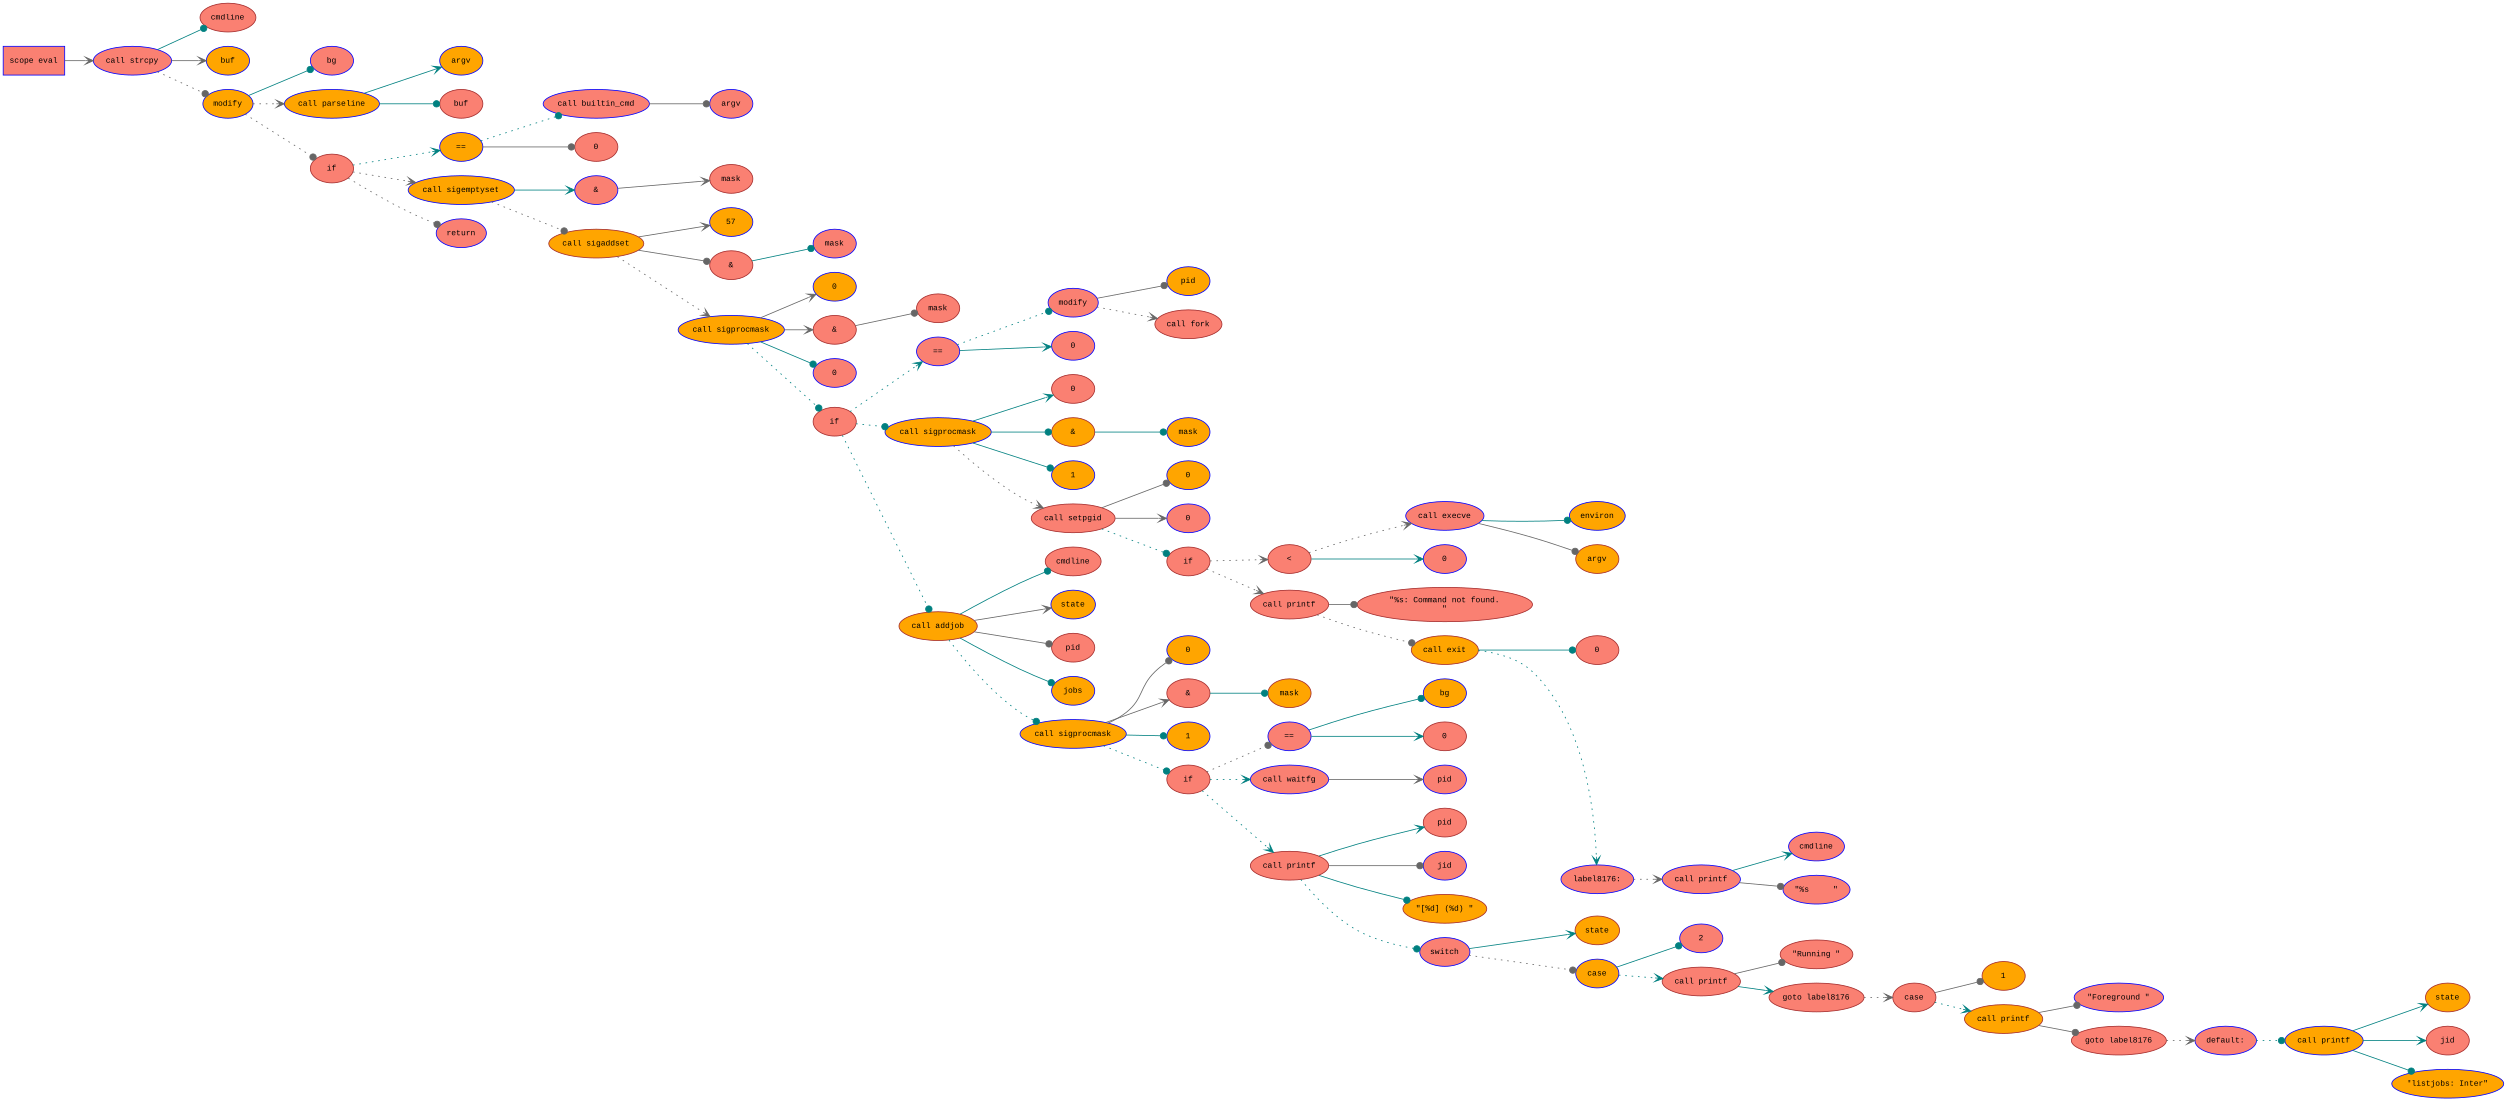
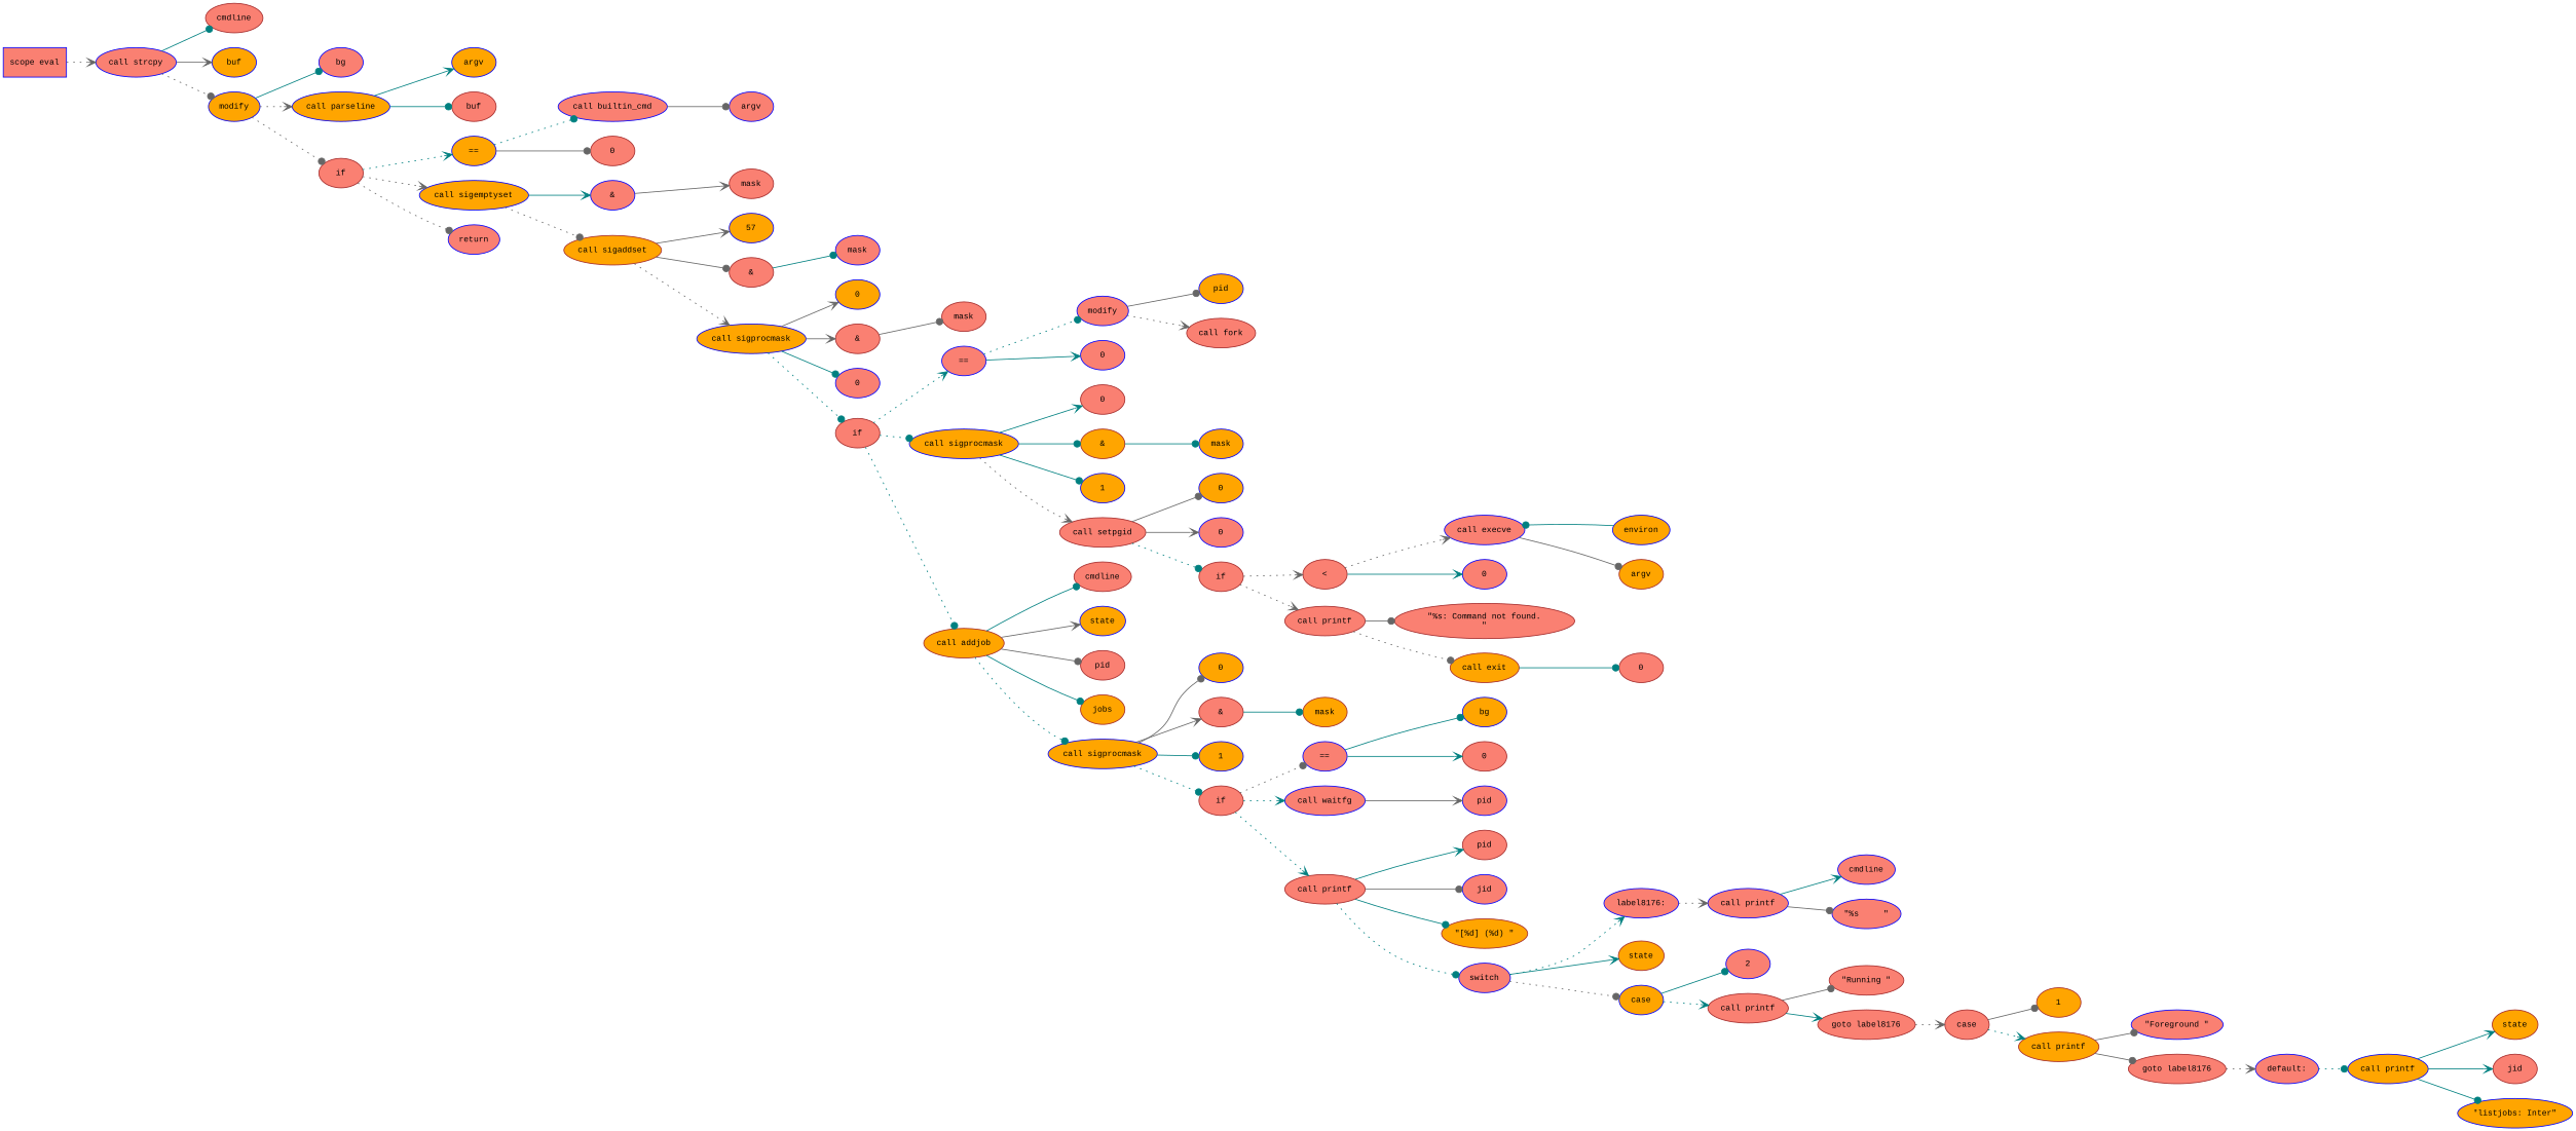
  digraph {
    fontname="Times New Roman"
    fontsize=10
    rankdir=LR
    node [color=blue fillcolor=salmon fontname="Courier New" fontsize=10 shape=ellipse style=filled]
    edge [arrowhead=dot color=teal fontname="Times New Roman" fontsize=10]
    n1 [label="scope eval" shape=box]
    n2 [label="call strcpy"]
    n3 [color=brown label=cmdline]
    n4 [fillcolor=orange label=buf]
    n5 [fillcolor=orange label=modify]
    n6 [label=bg]
    n7 [fillcolor=orange label="call parseline"]
    n8 [color=brown label=if]
    n9 [fillcolor=orange label=argv]
    n10 [color=brown label=buf]
    n11 [fillcolor=orange label="=="]
    n12 [fillcolor=orange label="call sigemptyset"]
    n13 [label=return]
    n14 [label="call builtin_cmd"]
    n15 [color=brown label=0]
    n16 [label="&"]
    n17 [color=brown fillcolor=orange label="call sigaddset"]
    n18 [label=argv]
    n19 [color=brown label=mask]
    n20 [fillcolor=orange label=57]
    n21 [color=brown label="&"]
    n22 [fillcolor=orange label="call sigprocmask"]
    n23 [label=mask]
    n24 [fillcolor=orange label=0]
    n25 [color=brown label="&"]
    n26 [label=0]
    n27 [color=brown label=if]
    n28 [color=brown label=mask]
    n29 [label="=="]
    n30 [fillcolor=orange label="call sigprocmask"]
    n31 [color=brown fillcolor=orange label="call addjob"]
    n32 [label=modify]
    n33 [label=0]
    n34 [color=brown label=0]
    n35 [color=brown fillcolor=orange label="&"]
    n36 [fillcolor=orange label=1]
    n37 [color=brown label="call setpgid"]
    n38 [color=brown label=cmdline]
    n39 [fillcolor=orange label=state]
    n40 [color=brown label=pid]
-   n41 [fillcolor=orange label=jobs]
+   n41 [color=brown fillcolor=orange label=jobs]
    n42 [fillcolor=orange label="call sigprocmask"]
    n43 [fillcolor=orange label=pid]
    n44 [color=brown label="call fork"]
    n45 [fillcolor=orange label=mask]
    n46 [fillcolor=orange label=0]
    n47 [label=0]
    n48 [color=brown label=if]
    n49 [color=brown label="<"]
    n50 [color=brown label="call printf"]
    n51 [label="call execve"]
    n52 [label=0]
    n53 [color=brown label="\"%s: Command not found.\n\""]
    n54 [color=brown fillcolor=orange label="call exit"]
    n55 [fillcolor=orange label=environ]
    n56 [color=brown fillcolor=orange label=argv]
    n57 [color=brown label=0]
    n58 [fillcolor=orange label=0]
    n59 [color=brown label="&"]
    n60 [fillcolor=orange label=1]
    n61 [color=brown label=if]
    n62 [color=brown fillcolor=orange label=mask]
    n63 [label="=="]
    n64 [label="call waitfg"]
    n65 [color=brown label="call printf"]
    n66 [fillcolor=orange label=bg]
    n67 [color=brown label=0]
    n68 [label=pid]
    n69 [color=brown label=pid]
    n70 [label=jid]
    n71 [color=brown fillcolor=orange label="\"[%d] (%d) \""]
    n72 [label=switch]
    n73 [color=brown fillcolor=orange label=state]
    n74 [fillcolor=orange label=case]
    n75 [label="label8176:"]
    n76 [label=2]
    n77 [color=brown label="call printf"]
    n78 [label="call printf"]
    n79 [color=brown label="\"Running \""]
    n80 [color=brown label="goto label8176"]
    n81 [color=brown label=case]
    n82 [color=brown fillcolor=orange label=1]
    n83 [color=brown fillcolor=orange label="call printf"]
    n84 [label="\"Foreground \""]
    n85 [color=brown label="goto label8176"]
    n86 [label="default:"]
    n87 [fillcolor=orange label="call printf"]
    n88 [color=brown fillcolor=orange label=state]
    n89 [color=brown label=jid]
    n90 [fillcolor=orange label="\"listjobs: Inter\""]
    n91 [label=cmdline]
    n92 [label="\"%s     \""]
-   n1 -> n2 [arrowhead=vee color=gray40 style=solid]
+   n1 -> n2 [arrowhead=vee color=gray40 style=dotted]
    n2 -> n3
    n2 -> n4 [arrowhead=vee color=gray40]
    n2 -> n5 [color=gray40 style=dotted]
    n5 -> n6
    n5 -> n7 [arrowhead=vee color=gray40 style=dotted]
    n5 -> n8 [color=gray40 style=dotted]
    n7 -> n9 [arrowhead=vee]
    n7 -> n10
    n8 -> n11 [arrowhead=vee style=dotted]
    n8 -> n12 [arrowhead=vee color=gray40 style=dotted]
    n8 -> n13 [color=gray40 style=dotted]
    n11 -> n14 [style=dotted]
    n11 -> n15 [color=gray40]
    n12 -> n16 [arrowhead=vee]
    n12 -> n17 [color=gray40 style=dotted]
    n14 -> n18 [color=gray40]
    n16 -> n19 [arrowhead=vee color=gray40]
    n17 -> n20 [arrowhead=vee color=gray40]
    n17 -> n21 [color=gray40]
    n17 -> n22 [arrowhead=vee color=gray40 style=dotted]
    n21 -> n23
    n22 -> n24 [arrowhead=vee color=gray40]
    n22 -> n25 [arrowhead=vee color=gray40]
    n22 -> n26
    n22 -> n27 [style=dotted]
    n25 -> n28 [color=gray40]
    n27 -> n29 [arrowhead=vee style=dotted]
    n27 -> n30 [style=dotted]
    n27 -> n31 [style=dotted]
    n29 -> n32 [style=dotted]
    n29 -> n33 [arrowhead=vee]
    n30 -> n34 [arrowhead=vee]
    n30 -> n35
    n30 -> n36
    n30 -> n37 [arrowhead=vee color=gray40 style=dotted]
    n31 -> n38
    n31 -> n39 [arrowhead=vee color=gray40]
    n31 -> n40 [color=gray40]
    n31 -> n41
    n31 -> n42 [style=dotted]
    n32 -> n43 [color=gray40]
    n32 -> n44 [arrowhead=vee color=gray40 style=dotted]
    n35 -> n45
    n37 -> n46 [color=gray40]
    n37 -> n47 [arrowhead=vee color=gray40]
    n37 -> n48 [style=dotted]
    n42 -> n58 [color=gray40]
    n42 -> n59 [arrowhead=vee color=gray40]
    n42 -> n60
    n42 -> n61 [style=dotted]
    n48 -> n49 [arrowhead=vee color=gray40 style=dotted]
    n48 -> n50 [arrowhead=vee color=gray40 style=dotted]
    n49 -> n51 [arrowhead=vee color=gray40 style=dotted]
    n49 -> n52 [arrowhead=vee]
    n50 -> n53 [color=gray40]
    n50 -> n54 [color=gray40 style=dotted]
-   n51 -> n55
+   n55 -> n51
    n51 -> n56 [color=gray40]
    n54 -> n57
    n59 -> n62
    n61 -> n63 [color=gray40 style=dotted]
    n61 -> n64 [arrowhead=vee style=dotted]
    n61 -> n65 [arrowhead=vee style=dotted]
    n63 -> n66
    n63 -> n67 [arrowhead=vee]
    n64 -> n68 [arrowhead=vee color=gray40]
    n65 -> n69 [arrowhead=vee]
    n65 -> n70 [color=gray40]
    n65 -> n71
    n65 -> n72 [style=dotted]
    n72 -> n73 [arrowhead=vee]
    n72 -> n74 [color=gray40 style=dotted]
-   n54 -> n75 [arrowhead=vee style=dotted]
+   n72 -> n75 [arrowhead=vee style=dotted]
    n74 -> n76
    n74 -> n77 [arrowhead=vee style=dotted]
    n75 -> n78 [arrowhead=vee color=gray40 style=dotted]
    n77 -> n79 [color=gray40]
    n77 -> n80 [arrowhead=vee]
    n78 -> n91 [arrowhead=vee]
    n78 -> n92 [color=gray40]
    n80 -> n81 [arrowhead=vee color=gray40 style=dotted]
    n81 -> n82 [color=gray40]
    n81 -> n83 [arrowhead=vee style=dotted]
    n83 -> n84 [color=gray40]
    n83 -> n85 [color=gray40]
    n85 -> n86 [arrowhead=vee color=gray40 style=dotted]
    n86 -> n87 [style=dotted]
    n87 -> n88 [arrowhead=vee]
    n87 -> n89 [arrowhead=vee]
    n87 -> n90
  }
